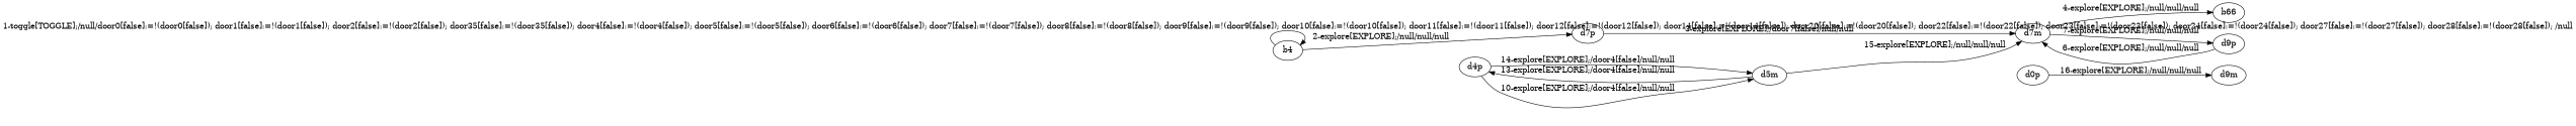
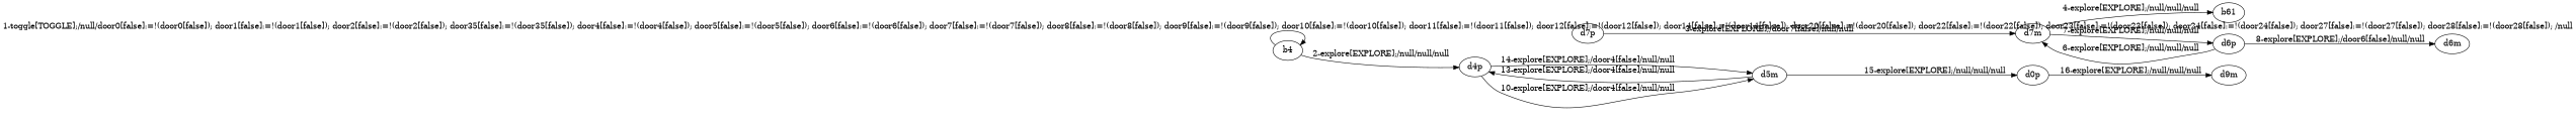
  digraph {
    rankdir=LR
    n1 [label=b4]
    d7p
    d7m
-   b66
-   d6p [label=d9p]
+   b66 [label=b61]
+   d6p
+   d6m
    n7 [label=d5m]
    d4p
    d0p
    n10 [label=d9m]
    n1 -> n1 [label="1-toggle[TOGGLE];/null/door0[false]:=!(door0[false]); door1[false]:=!(door1[false]); door2[false]:=!(door2[false]); door35[false]:=!(door35[false]); door4[false]:=!(door4[false]); door5[false]:=!(door5[false]); door6[false]:=!(door6[false]); door7[false]:=!(door7[false]); door8[false]:=!(door8[false]); door9[false]:=!(door9[false]); door10[false]:=!(door10[false]); door11[false]:=!(door11[false]); door12[false]:=!(door12[false]); door14[false]:=!(door14[false]); door20[false]:=!(door20[false]); door22[false]:=!(door22[false]); door23[false]:=!(door23[false]); door24[false]:=!(door24[false]); door27[false]:=!(door27[false]); door28[false]:=!(door28[false]); /null"]
-   n1 -> d7p [label="2-explore[EXPLORE];/null/null/null"]
+   n1 -> d4p [label="2-explore[EXPLORE];/null/null/null"]
    d7p -> d7m [label="3-explore[EXPLORE];/door7[false]/null/null"]
    d7m -> b66 [label="4-explore[EXPLORE];/null/null/null"]
    d7m -> d6p [label="7-explore[EXPLORE];/null/null/null"]
    d6p -> d7m [label="6-explore[EXPLORE];/null/null/null"]
+   d6p -> d6m [label="8-explore[EXPLORE];/door6[false]/null/null"]
    n7 -> d4p [label="13-explore[EXPLORE];/door4[false]/null/null"]
-   n7 -> d7m [label="15-explore[EXPLORE];/null/null/null"]
+   n7 -> d0p [label="15-explore[EXPLORE];/null/null/null"]
    d4p -> n7 [label="10-explore[EXPLORE];/door4[false]/null/null"]
    d4p -> n7 [label="14-explore[EXPLORE];/door4[false]/null/null"]
    d0p -> n10 [label="16-explore[EXPLORE];/null/null/null"]
  }
